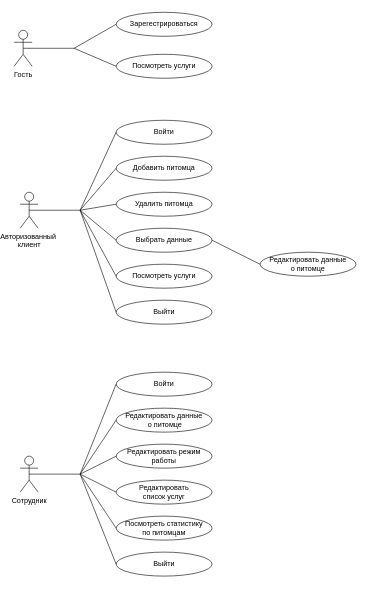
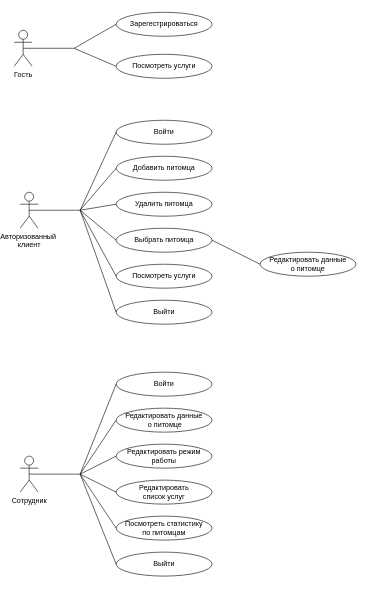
  <mxCell id="0" />
  <mxCell id="1" parent="0" />
  <mxCell id="2" value="Гость" style="shape=umlActor;verticalLabelPosition=bottom;verticalAlign=top;html=1;outlineConnect=0;" parent="1" vertex="1"><mxGeometry x="20" y="50" width="30" height="60" as="geometry" /></mxCell>
  <mxCell id="3" value="Зарегестрироваться" style="ellipse;whiteSpace=wrap;html=1;align=center;" parent="1" vertex="1"><mxGeometry x="190" y="20" width="160" height="40" as="geometry" /></mxCell>
  <mxCell id="4" value="" style="endArrow=none;html=1;rounded=0;entryX=0;entryY=0.5;entryDx=0;entryDy=0;" parent="1" target="3" edge="1"><mxGeometry width="50" height="50" relative="1" as="geometry"><mxPoint x="110" y="80" as="sourcePoint" /><mxPoint x="180" y="80" as="targetPoint" /><Array as="points"><mxPoint x="120" y="80" /></Array></mxGeometry></mxCell>
  <mxCell id="5" value="" style="endArrow=none;html=1;rounded=0;exitX=0.5;exitY=0.5;exitDx=0;exitDy=0;exitPerimeter=0;" parent="1" source="2" edge="1"><mxGeometry width="50" height="50" relative="1" as="geometry"><mxPoint x="290" y="210" as="sourcePoint" /><mxPoint x="110" y="80" as="targetPoint" /></mxGeometry></mxCell>
  <mxCell id="6" value="Авторизованный&amp;nbsp;&lt;br&gt;клиент" style="shape=umlActor;verticalLabelPosition=bottom;verticalAlign=top;html=1;outlineConnect=0;" parent="1" vertex="1"><mxGeometry x="30" y="320" width="30" height="60" as="geometry" /></mxCell>
  <mxCell id="7" value="Войти" style="ellipse;whiteSpace=wrap;html=1;align=center;" parent="1" vertex="1"><mxGeometry x="190" y="200" width="160" height="40" as="geometry" /></mxCell>
  <mxCell id="8" value="" style="endArrow=none;html=1;rounded=0;entryX=0;entryY=0.5;entryDx=0;entryDy=0;" parent="1" target="7" edge="1"><mxGeometry width="50" height="50" relative="1" as="geometry"><mxPoint x="120" y="350" as="sourcePoint" /><mxPoint x="170" y="290" as="targetPoint" /><Array as="points"><mxPoint x="130" y="350" /></Array></mxGeometry></mxCell>
  <mxCell id="9" value="" style="endArrow=none;html=1;rounded=0;exitX=0.5;exitY=0.5;exitDx=0;exitDy=0;exitPerimeter=0;" parent="1" source="6" edge="1"><mxGeometry width="50" height="50" relative="1" as="geometry"><mxPoint x="300" y="480" as="sourcePoint" /><mxPoint x="120" y="350" as="targetPoint" /></mxGeometry></mxCell>
  <mxCell id="10" value="Добавить питомца" style="ellipse;whiteSpace=wrap;html=1;align=center;" parent="1" vertex="1"><mxGeometry x="190" y="260" width="160" height="40" as="geometry" /></mxCell>
  <mxCell id="11" value="Удалить питомца" style="ellipse;whiteSpace=wrap;html=1;align=center;" parent="1" vertex="1"><mxGeometry x="190" y="320" width="160" height="40" as="geometry" /></mxCell>
- <mxCell id="12" value="Выбрать данные" style="ellipse;whiteSpace=wrap;html=1;align=center;" parent="1" vertex="1"><mxGeometry x="190" y="380" width="160" height="40" as="geometry" /></mxCell>
+ <mxCell id="12" value="Выбрать питомца" style="ellipse;whiteSpace=wrap;html=1;align=center;" parent="1" vertex="1"><mxGeometry x="190" y="380" width="160" height="40" as="geometry" /></mxCell>
  <mxCell id="13" value="" style="endArrow=none;html=1;rounded=0;entryX=0;entryY=0.5;entryDx=0;entryDy=0;" parent="1" target="10" edge="1"><mxGeometry width="50" height="50" relative="1" as="geometry"><mxPoint x="130" y="350" as="sourcePoint" /><mxPoint x="190" y="440" as="targetPoint" /></mxGeometry></mxCell>
  <mxCell id="14" value="" style="endArrow=none;html=1;rounded=0;exitX=0;exitY=0.5;exitDx=0;exitDy=0;" parent="1" source="11" edge="1"><mxGeometry width="50" height="50" relative="1" as="geometry"><mxPoint x="300" y="320" as="sourcePoint" /><mxPoint x="130" y="350" as="targetPoint" /></mxGeometry></mxCell>
  <mxCell id="15" value="" style="endArrow=none;html=1;rounded=0;exitX=0;exitY=0.5;exitDx=0;exitDy=0;" parent="1" source="12" edge="1"><mxGeometry width="50" height="50" relative="1" as="geometry"><mxPoint x="100" y="420" as="sourcePoint" /><mxPoint x="130" y="350" as="targetPoint" /></mxGeometry></mxCell>
  <mxCell id="16" value="Редактировать данные &lt;br&gt;о питомце" style="ellipse;whiteSpace=wrap;html=1;align=center;" parent="1" vertex="1"><mxGeometry x="430" y="420" width="160" height="40" as="geometry" /></mxCell>
  <mxCell id="17" value="" style="endArrow=none;html=1;rounded=0;exitX=0;exitY=0.5;exitDx=0;exitDy=0;entryX=1;entryY=0.5;entryDx=0;entryDy=0;" parent="1" source="16" target="12" edge="1"><mxGeometry width="50" height="50" relative="1" as="geometry"><mxPoint x="300" y="460" as="sourcePoint" /><mxPoint x="350" y="410" as="targetPoint" /></mxGeometry></mxCell>
  <mxCell id="18" value="Сотрудник" style="shape=umlActor;verticalLabelPosition=bottom;verticalAlign=top;html=1;outlineConnect=0;" parent="1" vertex="1"><mxGeometry x="30" y="760" width="30" height="60" as="geometry" /></mxCell>
  <mxCell id="19" value="Войти" style="ellipse;whiteSpace=wrap;html=1;align=center;" parent="1" vertex="1"><mxGeometry x="190" y="620" width="160" height="40" as="geometry" /></mxCell>
  <mxCell id="20" value="" style="endArrow=none;html=1;rounded=0;entryX=0;entryY=0.5;entryDx=0;entryDy=0;" parent="1" target="19" edge="1"><mxGeometry width="50" height="50" relative="1" as="geometry"><mxPoint x="120" y="790" as="sourcePoint" /><mxPoint x="170" y="730" as="targetPoint" /><Array as="points"><mxPoint x="130" y="790" /></Array></mxGeometry></mxCell>
  <mxCell id="21" value="" style="endArrow=none;html=1;rounded=0;exitX=0.5;exitY=0.5;exitDx=0;exitDy=0;exitPerimeter=0;" parent="1" source="18" edge="1"><mxGeometry width="50" height="50" relative="1" as="geometry"><mxPoint x="300" y="920" as="sourcePoint" /><mxPoint x="120" y="790" as="targetPoint" /></mxGeometry></mxCell>
  <mxCell id="22" value="Редактировать данные&lt;br&gt;&amp;nbsp;о питомце" style="ellipse;whiteSpace=wrap;html=1;align=center;" parent="1" vertex="1"><mxGeometry x="190" y="680" width="160" height="40" as="geometry" /></mxCell>
  <mxCell id="23" value="Редактировать режим работы" style="ellipse;whiteSpace=wrap;html=1;align=center;" parent="1" vertex="1"><mxGeometry x="190" y="740" width="160" height="40" as="geometry" /></mxCell>
  <mxCell id="24" value="" style="endArrow=none;html=1;rounded=0;entryX=0;entryY=0.5;entryDx=0;entryDy=0;" parent="1" target="22" edge="1"><mxGeometry width="50" height="50" relative="1" as="geometry"><mxPoint x="130" y="790" as="sourcePoint" /><mxPoint x="190" y="880" as="targetPoint" /></mxGeometry></mxCell>
  <mxCell id="25" value="" style="endArrow=none;html=1;rounded=0;exitX=0;exitY=0.5;exitDx=0;exitDy=0;" parent="1" source="23" edge="1"><mxGeometry width="50" height="50" relative="1" as="geometry"><mxPoint x="300" y="760" as="sourcePoint" /><mxPoint x="130" y="790" as="targetPoint" /></mxGeometry></mxCell>
  <mxCell id="26" value="Редактировать&lt;br&gt;список услуг" style="ellipse;whiteSpace=wrap;html=1;align=center;" parent="1" vertex="1"><mxGeometry x="190" y="800" width="160" height="40" as="geometry" /></mxCell>
  <mxCell id="27" value="" style="endArrow=none;html=1;rounded=0;exitX=0;exitY=0.5;exitDx=0;exitDy=0;" parent="1" source="26" edge="1"><mxGeometry width="50" height="50" relative="1" as="geometry"><mxPoint x="110" y="900" as="sourcePoint" /><mxPoint x="130" y="790" as="targetPoint" /></mxGeometry></mxCell>
  <mxCell id="28" value="Посмотреть услуги" style="ellipse;whiteSpace=wrap;html=1;align=center;" parent="1" vertex="1"><mxGeometry x="190" y="90" width="160" height="40" as="geometry" /></mxCell>
  <mxCell id="29" value="" style="endArrow=none;html=1;rounded=0;exitX=0;exitY=0.5;exitDx=0;exitDy=0;" parent="1" source="28" edge="1"><mxGeometry width="50" height="50" relative="1" as="geometry"><mxPoint x="90" y="150" as="sourcePoint" /><mxPoint x="120" y="80" as="targetPoint" /></mxGeometry></mxCell>
  <mxCell id="30" value="Посмотреть услуги" style="ellipse;whiteSpace=wrap;html=1;align=center;" parent="1" vertex="1"><mxGeometry x="190" y="440" width="160" height="40" as="geometry" /></mxCell>
  <mxCell id="31" value="" style="endArrow=none;html=1;rounded=0;exitX=0;exitY=0.5;exitDx=0;exitDy=0;" parent="1" source="30" edge="1"><mxGeometry width="50" height="50" relative="1" as="geometry"><mxPoint x="110" y="470" as="sourcePoint" /><mxPoint x="130" y="350" as="targetPoint" /></mxGeometry></mxCell>
  <mxCell id="32" value="Выйти" style="ellipse;whiteSpace=wrap;html=1;align=center;" parent="1" vertex="1"><mxGeometry x="190" y="500" width="160" height="40" as="geometry" /></mxCell>
  <mxCell id="33" value="" style="endArrow=none;html=1;rounded=0;exitX=0;exitY=0.5;exitDx=0;exitDy=0;" parent="1" source="32" edge="1"><mxGeometry width="50" height="50" relative="1" as="geometry"><mxPoint x="80" y="500" as="sourcePoint" /><mxPoint x="130" y="350" as="targetPoint" /></mxGeometry></mxCell>
  <mxCell id="34" value="Выйти" style="ellipse;whiteSpace=wrap;html=1;align=center;" parent="1" vertex="1"><mxGeometry x="190" y="920" width="160" height="40" as="geometry" /></mxCell>
  <mxCell id="35" value="" style="endArrow=none;html=1;rounded=0;exitX=0;exitY=0.5;exitDx=0;exitDy=0;" parent="1" source="34" edge="1"><mxGeometry width="50" height="50" relative="1" as="geometry"><mxPoint x="80" y="960" as="sourcePoint" /><mxPoint x="130" y="790" as="targetPoint" /></mxGeometry></mxCell>
  <mxCell id="36" value="Посмотреть статистику &lt;br&gt;по питомцам" style="ellipse;whiteSpace=wrap;html=1;align=center;" parent="1" vertex="1"><mxGeometry x="190" y="860" width="160" height="40" as="geometry" /></mxCell>
  <mxCell id="37" value="" style="endArrow=none;html=1;rounded=0;entryX=0;entryY=0.5;entryDx=0;entryDy=0;" parent="1" target="36" edge="1"><mxGeometry width="50" height="50" relative="1" as="geometry"><mxPoint x="130" y="790" as="sourcePoint" /><mxPoint x="350" y="710" as="targetPoint" /></mxGeometry></mxCell>
